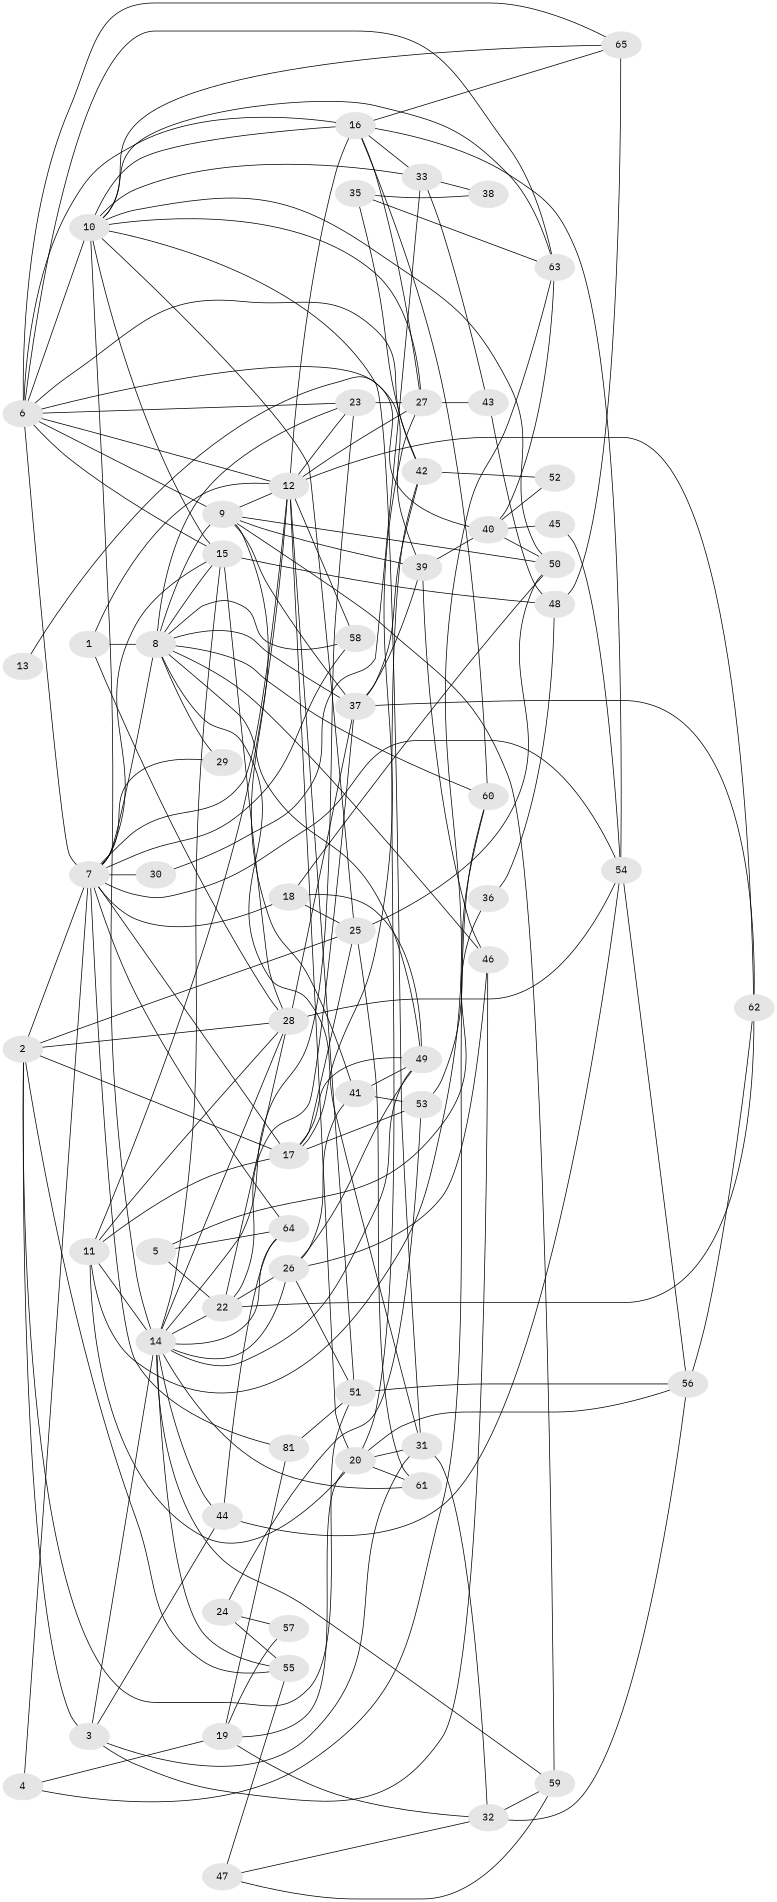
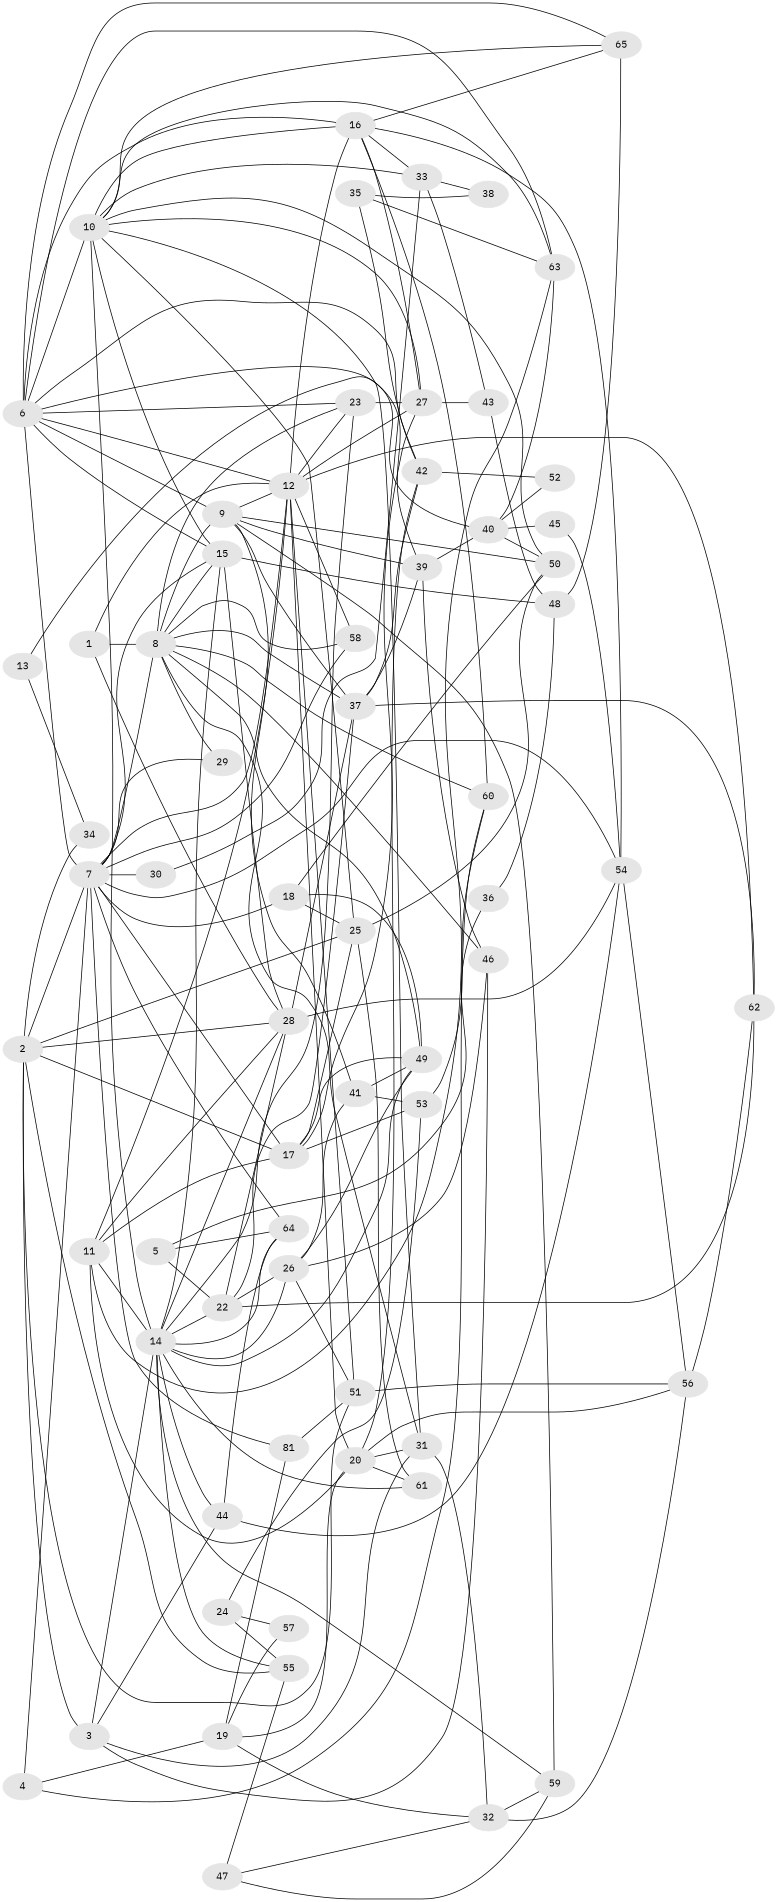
  graph {
    fontname="IBM Plex Mono"
    rankdir=LR
    node [color=gray90 fontname="IBM Plex Mono" style=filled]
    edge [fontname="IBM Plex Mono" weight=1.0]
    1
    8
    12
    28
    31
    46
    60
    9
    15
    23
    29
    58
    37
    49
    51
    16
    27
    20
    62
    54
    2
    3
    7
    17
    25
+   34
    55
    14
    44
    64
    18
    n32 [label=81]
    30
    53
    50
    61
    56
    22
    59
    26
    32
    4
    19
    57
    5
    36
    48
    6
    10
    39
    42
    63
    65
    41
    33
    40
    52
    43
    38
    11
    13
    45
    24
    35
    47
    1 -- 8
    1 -- 12
    1 -- 28
    8 -- 31
    8 -- 46
    8 -- 60
    8 -- 9
    8 -- 15 [weight=2.0]
    8 -- 23
    8 -- 29
    8 -- 58
    8 -- 37
    8 -- 49 [weight=2.0]
    12 -- 23
    12 -- 58
    12 -- 51
    12 -- 16
    12 -- 27
    12 -- 20
    12 -- 62
    28 -- 37
    28 -- 54
    31 -- 32
    9 -- 12
    9 -- 37
    9 -- 50
    9 -- 59
    9 -- 39 [weight=2.0]
    9 -- 41
    15 -- 28 [weight=4.0]
    15 -- 48
    23 -- 27 [weight=2.0]
    37 -- 62
    37 -- 39
    37 -- 42 [weight=2.0]
    51 -- 56
    16 -- 60
    16 -- 27
    16 -- 54
    16 -- 65
    16 -- 33
    27 -- 43
    20 -- 31
    20 -- 61 [weight=2.0]
    20 -- 56
    20 -- 42
    54 -- 56
    2 -- 28 [weight=2.0]
    2 -- 51
    2 -- 3
    2 -- 7
    2 -- 17
    2 -- 25
+   2 -- 34 [weight=2.0]
    2 -- 55
    3 -- 31
    3 -- 46
    3 -- 14
    3 -- 44
    7 -- 8
    7 -- 12
    7 -- 15
    7 -- 29 [weight=3.0]
    7 -- 58
    7 -- 54
    7 -- 17
    7 -- 64
    7 -- 18
    7 -- n32
    7 -- 30 [weight=2.0]
    17 -- 49
    17 -- 27
    17 -- 25
    17 -- 53
    25 -- 50
    25 -- 61
    14 -- 28
    14 -- 15
    14 -- 23 [weight=2.0]
    14 -- 49
    14 -- 55
    14 -- 44
    14 -- 64
    14 -- 61
    14 -- 22
    14 -- 59
    14 -- 26
    44 -- 54
    44 -- 64
    18 -- 49
    18 -- 25
    18 -- 50
    n32 -- 51
    30 -- 33
    53 -- 60
    56 -- 62
    22 -- 28
    22 -- 37 [weight=2.0]
    22 -- 62
    22 -- 26
    26 -- 46
    26 -- 49
    26 -- 51
    26 -- 41
    32 -- 56
    32 -- 59
    4 -- 60
    4 -- 7
    4 -- 19
    19 -- 20
    19 -- n32
    19 -- 32
    19 -- 57
    5 -- 64
    5 -- 22
    5 -- 36
    36 -- 48
    48 -- 65
    6 -- 12 [weight=2.0]
    6 -- 9 [weight=3.0]
    6 -- 15 [weight=2.0]
    6 -- 23
    6 -- 16
    6 -- 7
    6 -- 10
    6 -- 39
    6 -- 42
    6 -- 63
    6 -- 65
    10 -- 31
    10 -- 15
    10 -- 16
    10 -- 27
    10 -- 25
    10 -- 14
    10 -- 50
    10 -- 63
    10 -- 65
    10 -- 33
    39 -- 46
    39 -- 40
    42 -- 52
    41 -- 49
    41 -- 53
    33 -- 43
    33 -- 38
    40 -- 50
    40 -- 63
    40 -- 52
    40 -- 45
    43 -- 48
    11 -- 12
    11 -- 28
    11 -- 20
    11 -- 17
    11 -- 14
    11 -- 63
+   13 -- 34
    13 -- 40
    45 -- 54
    24 -- 55
    24 -- 53
    24 -- 57
    35 -- 42
    35 -- 63
    35 -- 38
    47 -- 55
    47 -- 59
    47 -- 32
  }
